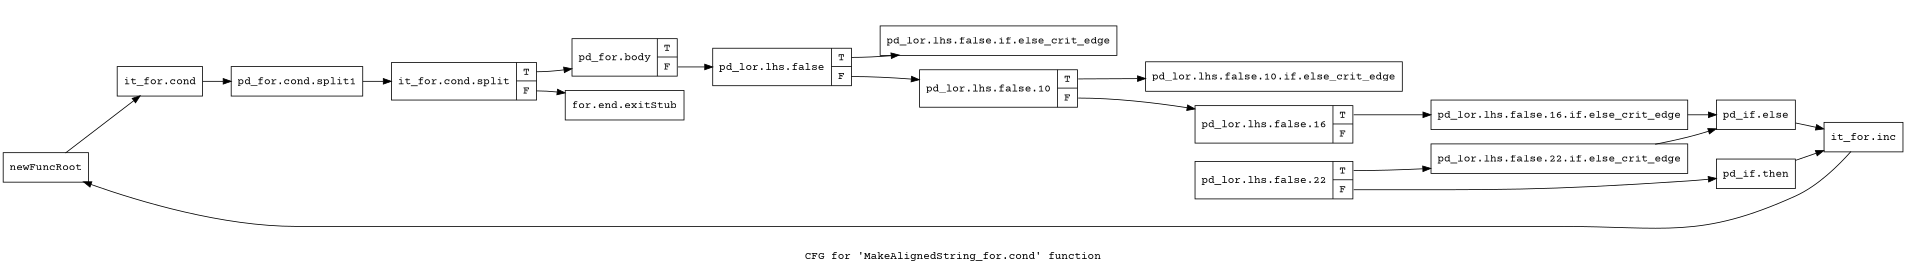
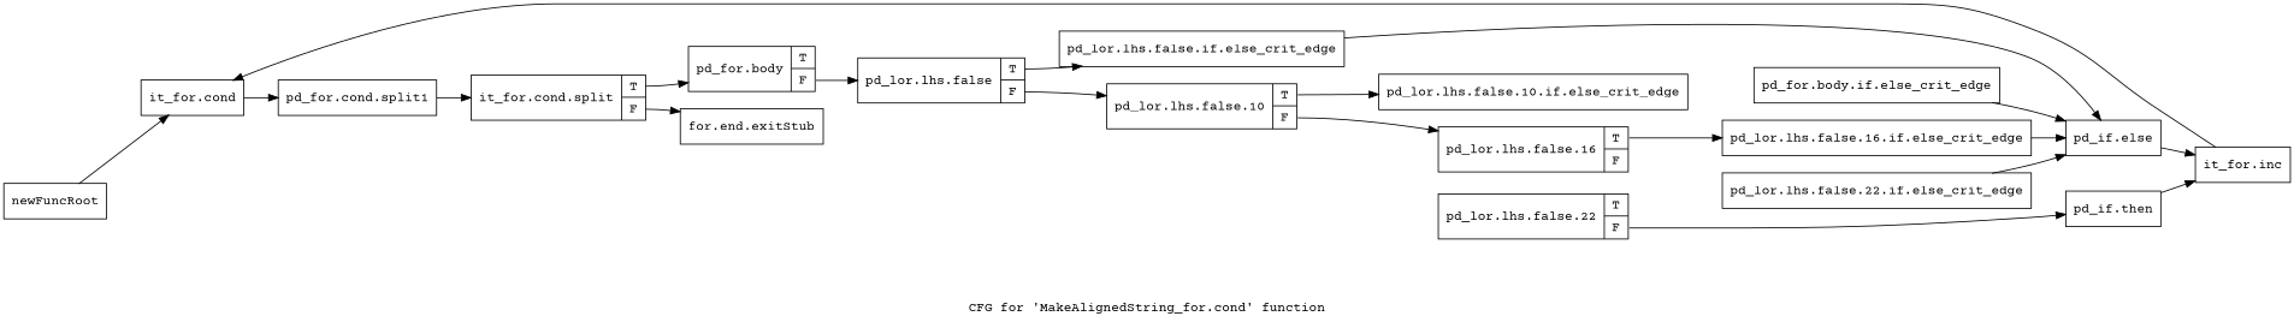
  digraph {
    fontname="Courier Prime"
    label="CFG for 'MakeAlignedString_for.cond' function"
    rankdir=LR
    node [fontname="Courier Prime" shape=record]
    edge [fontname="Courier Prime"]
    n1 [label="{newFuncRoot}"]
    n2 [label="{it_for.cond}"]
    n3 [label="{pd_for.cond.split1}"]
    n4 [label="{it_for.cond.split|{<s0>T|<s1>F}}"]
    n5 [label="{for.end.exitStub}"]
    n6 [label="{pd_for.body|{<s0>T|<s1>F}}"]
    n7 [label="{pd_lor.lhs.false|{<s0>T|<s1>F}}"]
+   n8 [label="{pd_for.body.if.else_crit_edge}"]
    n9 [label="{pd_if.else}"]
    n10 [label="{pd_lor.lhs.false.if.else_crit_edge}"]
    n11 [label="{pd_lor.lhs.false.10|{<s0>T|<s1>F}}"]
    n12 [label="{it_for.inc}"]
    n13 [label="{pd_lor.lhs.false.10.if.else_crit_edge}"]
    n14 [label="{pd_lor.lhs.false.16|{<s0>T|<s1>F}}"]
    n15 [label="{pd_lor.lhs.false.16.if.else_crit_edge}"]
    n16 [label="{pd_lor.lhs.false.22|{<s0>T|<s1>F}}"]
    n17 [label="{pd_lor.lhs.false.22.if.else_crit_edge}"]
    n18 [label="{pd_if.then}"]
    n1 -> n2
    n2 -> n3
    n3 -> n4
    n4 -> n5 [tailport=s1]
    n4 -> n6 [tailport=s0]
    n6 -> n7 [tailport=s1]
    n7 -> n10 [tailport=s0]
    n7 -> n11 [tailport=s1]
+   n8 -> n9
    n9 -> n12
+   n10 -> n9
    n11 -> n13 [tailport=s0]
    n11 -> n14 [tailport=s1]
-   n12 -> n1
+   n12 -> n2
    n14 -> n15 [tailport=s0]
    n15 -> n9
-   n16 -> n17 [tailport=s0]
    n16 -> n18 [tailport=s1]
    n17 -> n9
    n18 -> n12
  }
